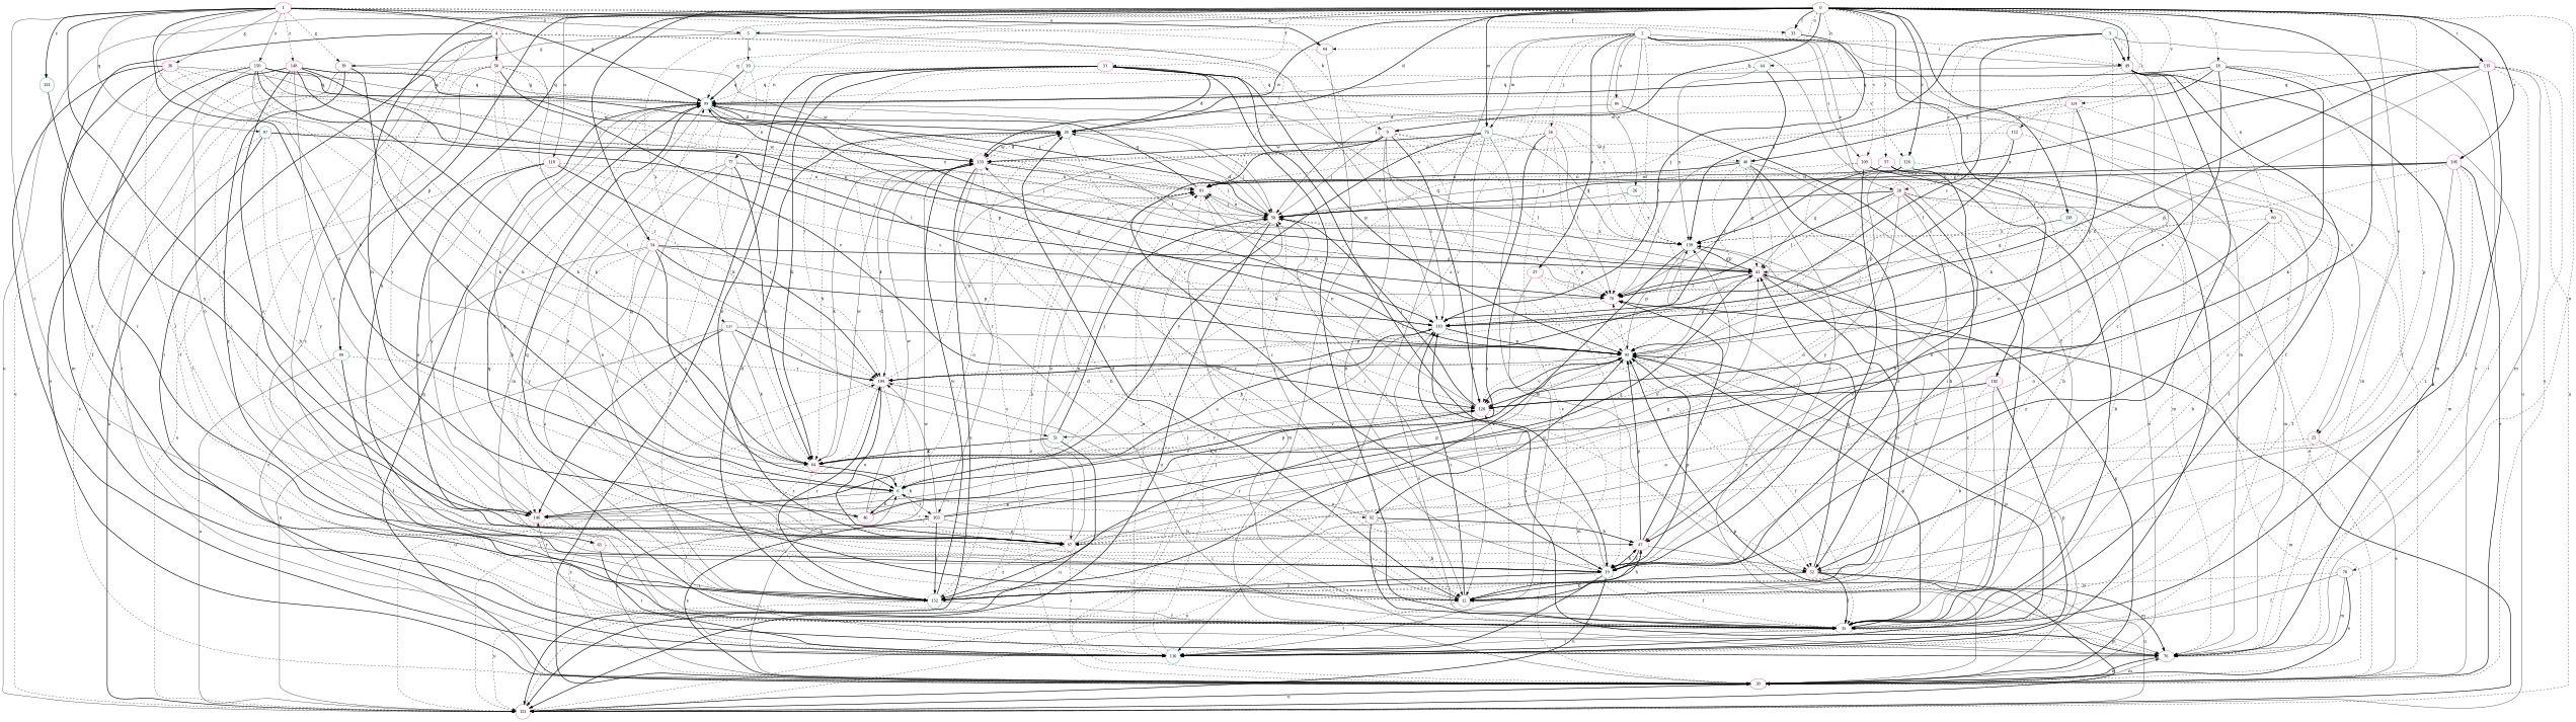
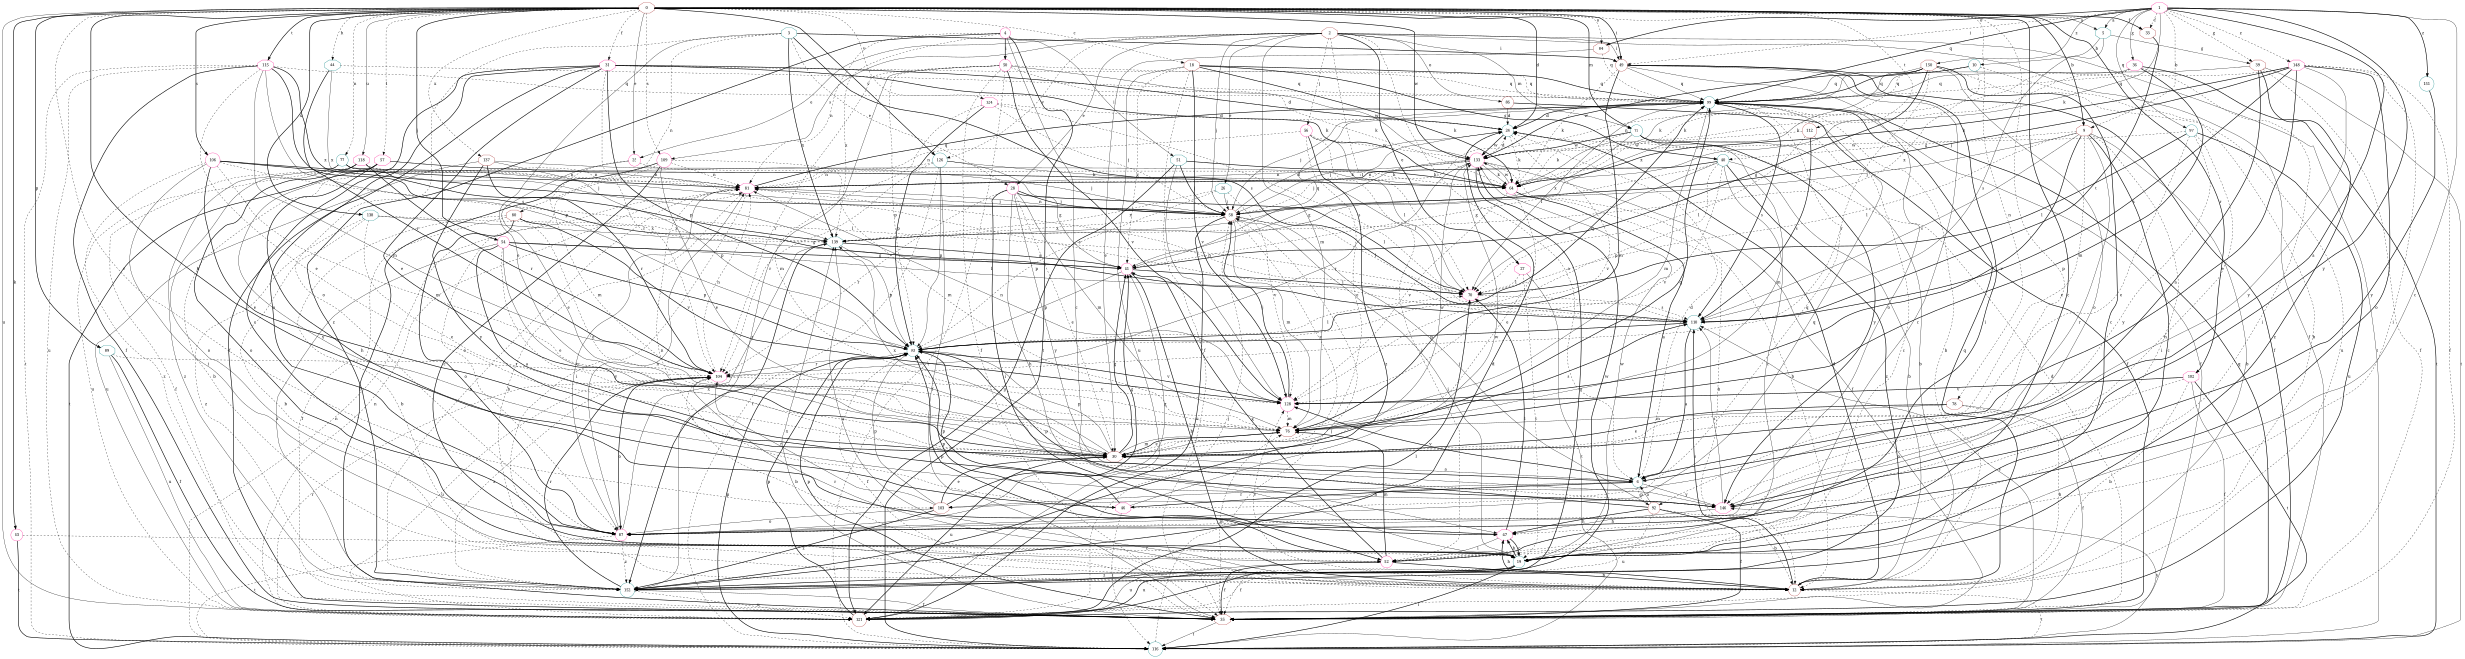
  strict digraph {
    fontname="Noto Serif"
    node [color=deeppink fontname="Noto Serif" shape=octagon]
    edge [fontname="Noto Serif" style=dashed]
    0 [color=brown]
    5 [color=teal]
    9 [color=brown]
    18 [color=brown]
    19 [color=teal shape=circle]
    24 [color=teal shape=circle]
    25 [shape=circle]
    31
    33 [color=brown]
    44 [color=teal]
    46
    49 [color=brown shape=circle]
    54 [shape=circle]
    63 [shape=circle]
    n15 [label=57]
    75 [color=teal shape=circle]
    77 [color=teal shape=circle]
    78 [color=brown]
    84 [color=brown]
    89 [color=teal]
    92 [color=brown shape=circle]
    102
    103 [color=brown]
    106 [shape=circle]
    109 [shape=circle]
    112 [color=brown shape=circle]
    115
    118
    121 [color=brown shape=circle]
    124
    126 [color=teal shape=circle]
    133 [shape=circle]
    137 [color=brown]
    138 [color=teal]
    39 [color=brown]
    110 [color=teal shape=circle]
    10 [color=teal shape=circle]
    58 [color=brown shape=circle]
    70
    30 [color=brown]
    128 [shape=circle]
    12 [color=brown shape=circle]
    40 [color=teal shape=circle]
    52 [shape=circle]
    64 [shape=circle]
    99 [color=teal shape=circle]
    35 [color=brown]
    41 [shape=circle]
    116 [color=teal shape=circle]
    152 [color=teal shape=circle]
    47
    93 [color=teal shape=circle]
    76 [color=brown]
    87 [shape=circle]
    104
    139 [color=teal]
    81
    6 [color=teal shape=circle]
    146
    1
    36
    97 [color=teal shape=circle]
    148
    150 [color=brown]
    151 [color=teal shape=circle]
    2 [color=brown]
    26 [color=teal]
    27
    28 [shape=circle]
    56 [shape=circle]
    86 [color=brown shape=circle]
    3 [color=teal]
    80 [color=brown]
    4 [shape=circle]
    50 [shape=circle]
    51 [color=teal]
    0 -> 5 [label=a style=solid]
    0 -> 9 [label=b style=bold]
    0 -> 18 [label=c]
    0 -> 19 [label=c style=bold]
    0 -> 24 [label=d style=bold]
    0 -> 25 [label=e style=solid]
    0 -> 31 [label=f]
    0 -> 33 [label=f style=bold]
    0 -> 44 [label=h]
    0 -> 46 [label=h style=bold]
    0 -> 49 [label=i style=bold]
    0 -> 54 [label=j style=bold]
    0 -> 63 [label=k style=bold]
    0 -> n15 [label=l]
    0 -> 75 [label=m style=bold]
    0 -> 77 [label=n]
    0 -> 78 [label=n]
    0 -> 84 [label=o]
    0 -> 89 [label=p style=bold]
    0 -> 92 [label=p]
    0 -> 102 [label=r style=bold]
    0 -> 103 [label=r]
    0 -> 106 [label=s style=bold]
    0 -> 109 [label=s]
    0 -> 112 [label=t]
    0 -> 115 [label=t style=bold]
    0 -> 118 [label=u style=solid]
    0 -> 121 [label=u style=solid]
    0 -> 124 [label=v]
    0 -> 126 [label=v style=bold]
    0 -> 133 [label=w style=bold]
    0 -> 137 [label=x]
    0 -> 138 [label=x style=bold]
    5 -> 39 [label=g style=solid]
    5 -> 110 [label=s style=solid]
    5 -> 10 [label=b style=solid]
    9 -> 19 [label=c style=bold]
    9 -> 103 [label=r style=solid]
    9 -> 110 [label=s style=solid]
    9 -> 58 [label=j style=solid]
    9 -> 70 [label=l]
    9 -> 30 [label=e]
    9 -> 128 [label=v style=bold]
    9 -> 12 [label=b style=solid]
    9 -> 40 [label=g]
    9 -> 52 [label=i]
    18 -> 121 [label=u style=solid]
    18 -> 128 [label=v style=bold]
    18 -> 40 [label=g style=bold]
    18 -> 64 [label=k style=bold]
    18 -> 99 [label=q style=bold]
    18 -> 35 [label=f]
    18 -> 41 [label=g]
    19 -> 121 [label=u style=bold]
    19 -> 133 [label=w style=solid]
    19 -> 58 [label=j style=solid]
    19 -> 35 [label=f]
    19 -> 116 [label=t style=bold]
    19 -> 152 [label=z style=bold]
    19 -> 47 [label=h style=bold]
    19 -> 93 [label=p style=bold]
    24 -> 133 [label=w style=bold]
    24 -> 58 [label=j style=solid]
    24 -> 128 [label=v]
    24 -> 64 [label=k]
    25 -> 30 [label=e style=solid]
    25 -> 64 [label=k]
    25 -> 76 [label=m]
    31 -> 19 [label=c style=bold]
    31 -> 24 [label=d style=bold]
    31 -> 30 [label=e style=bold]
    31 -> 64 [label=k style=bold]
    31 -> 99 [label=q]
    31 -> 35 [label=f style=bold]
    31 -> 93 [label=p style=bold]
    31 -> 87 [label=o style=bold]
    31 -> 104 [label=r]
    33 -> 110 [label=t style=bold]
    44 -> 99 [label=q]
    44 -> 104 [label=r style=bold]
    44 -> 139 [label=x style=solid]
    46 -> 133 [label=w style=solid]
    46 -> 99 [label=q]
    46 -> 116 [label=t]
    46 -> 93 [label=p style=bold]
    46 -> 81 [label=n]
    49 -> 19 [label=c style=solid]
    49 -> 52 [label=i style=bold]
    49 -> 64 [label=k]
    49 -> 99 [label=q style=solid]
    49 -> 35 [label=f style=bold]
    49 -> 76 [label=m style=bold]
    49 -> 87 [label=o style=solid]
    54 -> 70 [label=l style=solid]
    54 -> 30 [label=e style=solid]
    54 -> 41 [label=g style=bold]
    54 -> 152 [label=z style=solid]
    54 -> 93 [label=p style=bold]
    54 -> 6 [label=a style=bold]
    54 -> 146 [label=y]
    63 -> 19 [label=c]
    63 -> 116 [label=t style=bold]
    n15 -> 58 [label=j style=solid]
    n15 -> 12 [label=b]
    n15 -> 116 [label=t style=bold]
    n15 -> 47 [label=h style=bold]
    n15 -> 81 [label=n style=solid]
    75 -> 133 [label=w style=bold]
    75 -> 12 [label=b style=solid]
    75 -> 64 [label=k]
    75 -> 76 [label=m style=solid]
    75 -> 139 [label=x style=solid]
    75 -> 146 [label=y style=bold]
    77 -> 58 [label=j style=solid]
    77 -> 64 [label=k style=bold]
    77 -> 35 [label=f]
    77 -> 152 [label=z style=solid]
    77 -> 87 [label=o style=solid]
    77 -> 81 [label=n]
    78 -> 30 [label=e style=bold]
    78 -> 12 [label=b]
    78 -> 35 [label=f style=solid]
    78 -> 76 [label=m style=solid]
    84 -> 30 [label=e style=solid]
    84 -> 99 [label=q]
    89 -> 121 [label=u style=solid]
    89 -> 35 [label=f style=bold]
    89 -> 104 [label=r]
    92 -> 121 [label=u]
    92 -> 58 [label=j style=solid]
    92 -> 12 [label=b]
    92 -> 35 [label=f style=bold]
    92 -> 47 [label=h style=bold]
    92 -> 93 [label=p style=bold]
    92 -> 6 [label=a style=solid]
    102 -> 128 [label=v style=bold]
    102 -> 12 [label=b]
    102 -> 35 [label=f style=solid]
    102 -> 116 [label=t style=bold]
    102 -> 87 [label=o]
    103 -> 30 [label=e style=bold]
    103 -> 41 [label=g style=bold]
    103 -> 152 [label=z style=bold]
    103 -> 93 [label=p style=solid]
    103 -> 87 [label=o style=solid]
    103 -> 104 [label=r style=solid]
    106 -> 58 [label=j style=bold]
    106 -> 70 [label=l]
    106 -> 30 [label=e style=bold]
    106 -> 52 [label=i style=solid]
    106 -> 152 [label=z]
    106 -> 76 [label=m]
    106 -> 81 [label=n style=bold]
    109 -> 19 [label=c style=bold]
    109 -> 30 [label=e style=solid]
    109 -> 35 [label=f style=bold]
    109 -> 76 [label=m]
    109 -> 87 [label=o]
    109 -> 81 [label=n]
    112 -> 19 [label=c]
    112 -> 133 [label=w]
    112 -> 110 [label=s style=bold]
    112 -> 70 [label=l]
    115 -> 121 [label=u]
    115 -> 110 [label=s style=bold]
    115 -> 30 [label=e]
    115 -> 99 [label=q]
    115 -> 35 [label=f style=bold]
    115 -> 116 [label=t]
    115 -> 93 [label=p style=solid]
    115 -> 76 [label=m style=solid]
    115 -> 139 [label=x style=bold]
    118 -> 121 [label=u]
    118 -> 110 [label=s]
    118 -> 87 [label=o style=bold]
    118 -> 104 [label=r style=bold]
    118 -> 81 [label=n]
    118 -> 146 [label=y style=solid]
    121 -> 58 [label=j]
    121 -> 70 [label=l style=bold]
    121 -> 93 [label=p style=bold]
    121 -> 104 [label=r]
    121 -> 81 [label=n]
    124 -> 24 [label=d]
    124 -> 110 [label=s]
    124 -> 58 [label=j]
    124 -> 93 [label=p style=bold]
    124 -> 76 [label=m]
    126 -> 70 [label=l style=solid]
    126 -> 35 [label=f style=solid]
    126 -> 41 [label=g style=solid]
    126 -> 116 [label=t]
    126 -> 93 [label=p style=solid]
    126 -> 104 [label=r]
    126 -> 81 [label=n]
    133 -> 24 [label=d]
    133 -> 121 [label=u style=bold]
    133 -> 58 [label=j]
    133 -> 12 [label=b]
    133 -> 64 [label=k style=solid]
    133 -> 35 [label=f style=solid]
    133 -> 41 [label=g style=solid]
    133 -> 104 [label=r style=solid]
    133 -> 81 [label=n style=solid]
    137 -> 121 [label=u style=solid]
    137 -> 64 [label=k style=solid]
    137 -> 93 [label=p style=solid]
    137 -> 104 [label=r style=bold]
    137 -> 146 [label=y style=bold]
    138 -> 30 [label=e]
    138 -> 12 [label=b]
    138 -> 41 [label=g style=solid]
    138 -> 152 [label=z]
    138 -> 139 [label=x]
    39 -> 99 [label=q style=solid]
    39 -> 35 [label=f]
    39 -> 116 [label=t style=solid]
    39 -> 152 [label=z style=bold]
    39 -> 6 [label=a style=bold]
    110 -> 93 [label=p style=bold]
    110 -> 81 [label=n]
    110 -> 6 [label=a style=bold]
    10 -> 12 [label=b]
    10 -> 64 [label=k]
    10 -> 99 [label=q style=bold]
    10 -> 139 [label=x]
    58 -> 24 [label=d style=solid]
    58 -> 121 [label=u style=bold]
    58 -> 70 [label=l]
    58 -> 30 [label=e]
    58 -> 76 [label=m style=solid]
    58 -> 139 [label=x]
    58 -> 81 [label=n style=solid]
    70 -> 110 [label=s]
    30 -> 121 [label=u style=bold]
    30 -> 133 [label=w style=solid]
    30 -> 99 [label=q style=bold]
    30 -> 41 [label=g style=bold]
    30 -> 93 [label=p style=solid]
    30 -> 76 [label=m style=solid]
    30 -> 139 [label=x style=solid]
    30 -> 6 [label=a style=solid]
    128 -> 58 [label=j style=bold]
    128 -> 76 [label=m]
    128 -> 81 [label=n style=solid]
    12 -> 24 [label=d style=bold]
    12 -> 110 [label=s style=bold]
    12 -> 128 [label=v]
    12 -> 99 [label=q style=bold]
    12 -> 116 [label=t]
    12 -> 47 [label=h style=bold]
    12 -> 104 [label=r style=solid]
    12 -> 139 [label=x style=solid]
    40 -> 19 [label=c style=solid]
    40 -> 70 [label=l style=solid]
    40 -> 128 [label=v]
    40 -> 12 [label=b style=solid]
    40 -> 41 [label=g]
    40 -> 152 [label=z style=bold]
    40 -> 93 [label=p]
    40 -> 81 [label=n style=bold]
    52 -> 121 [label=u style=solid]
    52 -> 12 [label=b style=bold]
    52 -> 35 [label=f style=bold]
    52 -> 41 [label=g style=bold]
    52 -> 76 [label=m style=bold]
    64 -> 133 [label=w style=solid]
    64 -> 30 [label=e]
    64 -> 128 [label=v]
    64 -> 12 [label=b]
    64 -> 6 [label=a style=bold]
    99 -> 24 [label=d style=bold]
    99 -> 110 [label=s style=bold]
    99 -> 58 [label=j style=solid]
    99 -> 70 [label=l style=solid]
    99 -> 12 [label=b]
    99 -> 35 [label=f style=solid]
    99 -> 76 [label=m style=solid]
    35 -> 24 [label=d]
    35 -> 110 [label=s style=solid]
    35 -> 99 [label=q style=bold]
    35 -> 116 [label=t style=solid]
    35 -> 93 [label=p style=bold]
    35 -> 76 [label=m]
    35 -> 139 [label=x style=solid]
    41 -> 70 [label=l style=bold]
    41 -> 12 [label=b style=bold]
    41 -> 99 [label=q style=solid]
    41 -> 93 [label=p style=solid]
    116 -> 58 [label=j]
    116 -> 93 [label=p style=bold]
    116 -> 81 [label=n]
    116 -> 146 [label=y style=solid]
    152 -> 24 [label=d style=bold]
    152 -> 121 [label=u]
    152 -> 133 [label=w style=bold]
    152 -> 35 [label=f style=solid]
    152 -> 104 [label=r style=bold]
    152 -> 81 [label=n]
    47 -> 19 [label=c style=bold]
    47 -> 70 [label=l style=bold]
    47 -> 52 [label=i style=solid]
    47 -> 93 [label=p style=bold]
    93 -> 70 [label=l]
    93 -> 128 [label=v style=bold]
    93 -> 99 [label=q style=bold]
    93 -> 35 [label=f]
    93 -> 104 [label=r style=solid]
    76 -> 110 [label=s style=bold]
    76 -> 30 [label=e style=bold]
    87 -> 99 [label=q style=solid]
    87 -> 41 [label=g style=solid]
    87 -> 116 [label=t]
    87 -> 152 [label=z]
    87 -> 139 [label=x style=solid]
    87 -> 81 [label=n style=solid]
    104 -> 121 [label=u]
    104 -> 128 [label=v]
    104 -> 12 [label=b]
    104 -> 152 [label=z]
    104 -> 87 [label=o style=bold]
    104 -> 81 [label=n]
    139 -> 41 [label=g style=bold]
    139 -> 152 [label=z style=bold]
    139 -> 93 [label=p style=solid]
    81 -> 58 [label=j style=solid]
    81 -> 12 [label=b]
    81 -> 52 [label=i]
    81 -> 99 [label=q style=bold]
    81 -> 87 [label=o style=solid]
    6 -> 24 [label=d]
    6 -> 46 [label=h style=bold]
    6 -> 92 [label=p]
    6 -> 103 [label=r style=solid]
    6 -> 128 [label=v style=bold]
    6 -> 146 [label=y style=solid]
    146 -> 110 [label=s style=solid]
    146 -> 47 [label=h style=solid]
    1 -> 5 [label=a style=solid]
    1 -> 9 [label=b]
    1 -> 19 [label=c style=solid]
    1 -> 33 [label=f]
    1 -> 49 [label=i]
    1 -> 84 [label=o style=bold]
    1 -> 39 [label=g]
    1 -> 64 [label=k style=solid]
    1 -> 99 [label=q style=bold]
    1 -> 6 [label=a style=bold]
    1 -> 146 [label=y style=bold]
    1 -> 36 [label=g style=solid]
    1 -> 97 [label=q style=solid]
    1 -> 148 [label=z]
    1 -> 150 [label=z style=solid]
    1 -> 151 [label=z style=bold]
    36 -> 52 [label=i]
    36 -> 64 [label=k]
    36 -> 99 [label=q style=solid]
    36 -> 116 [label=t style=bold]
    36 -> 76 [label=m style=bold]
    36 -> 81 [label=n]
    97 -> 121 [label=u style=bold]
    97 -> 133 [label=w]
    97 -> 70 [label=l style=bold]
    97 -> 30 [label=e]
    97 -> 47 [label=h]
    97 -> 146 [label=y]
    148 -> 110 [label=s style=bold]
    148 -> 58 [label=j style=bold]
    148 -> 30 [label=e style=bold]
    148 -> 52 [label=i]
    148 -> 64 [label=k style=bold]
    148 -> 99 [label=q]
    148 -> 35 [label=f]
    148 -> 87 [label=o style=bold]
    148 -> 146 [label=y style=solid]
    150 -> 19 [label=c style=bold]
    150 -> 121 [label=u]
    150 -> 133 [label=w style=bold]
    150 -> 64 [label=k style=solid]
    150 -> 99 [label=q style=solid]
    150 -> 41 [label=g style=bold]
    150 -> 87 [label=o style=solid]
    150 -> 104 [label=r]
    150 -> 139 [label=x style=solid]
    151 -> 146 [label=y style=bold]
    2 -> 25 [label=e style=solid]
    2 -> 49 [label=i style=solid]
    2 -> 75 [label=m style=solid]
    2 -> 109 [label=s style=solid]
    2 -> 126 [label=v]
    2 -> 58 [label=j style=solid]
    2 -> 70 [label=l]
    2 -> 35 [label=f style=solid]
    2 -> 116 [label=t style=solid]
    2 -> 76 [label=m style=solid]
    2 -> 6 [label=a]
    2 -> 26 [label=e style=solid]
    2 -> 27 [label=e style=bold]
    2 -> 28 [label=e style=solid]
    2 -> 56 [label=j]
    2 -> 86 [label=o style=solid]
    26 -> 58 [label=j style=solid]
    26 -> 128 [label=v]
    26 -> 93 [label=p]
    26 -> 139 [label=x]
    27 -> 19 [label=c]
    27 -> 70 [label=l]
    27 -> 116 [label=t style=solid]
    28 -> 58 [label=j style=bold]
    28 -> 70 [label=l style=bold]
    28 -> 30 [label=e]
    28 -> 52 [label=i style=bold]
    28 -> 47 [label=h style=solid]
    28 -> 76 [label=m style=solid]
    28 -> 104 [label=r]
    28 -> 146 [label=y style=solid]
    56 -> 133 [label=w]
    56 -> 70 [label=l style=solid]
    56 -> 30 [label=e]
    56 -> 52 [label=i]
    56 -> 152 [label=z style=bold]
    56 -> 81 [label=n]
    86 -> 24 [label=d style=solid]
    86 -> 35 [label=f style=bold]
    3 -> 49 [label=i style=bold]
    3 -> 110 [label=s style=bold]
    3 -> 30 [label=e style=solid]
    3 -> 87 [label=o]
    3 -> 139 [label=x style=bold]
    3 -> 28 [label=e]
    3 -> 80 [label=n]
    80 -> 30 [label=e]
    80 -> 128 [label=v style=bold]
    80 -> 12 [label=b]
    80 -> 35 [label=f]
-   80 -> 87 [label=o]
+   80 -> 87 [label=o style=bold]
    80 -> 139 [label=x]
    4 -> 19 [label=c style=solid]
    4 -> 116 [label=t style=bold]
    4 -> 152 [label=z style=bold]
    4 -> 139 [label=x]
    4 -> 81 [label=n]
    4 -> 50 [label=i style=bold]
    4 -> 51 [label=i style=solid]
    50 -> 133 [label=w style=solid]
    50 -> 128 [label=v style=bold]
    50 -> 64 [label=k]
    50 -> 99 [label=q]
    50 -> 35 [label=f]
    50 -> 116 [label=t]
    50 -> 152 [label=z style=solid]
    50 -> 93 [label=p]
    50 -> 104 [label=r]
    51 -> 121 [label=u style=bold]
    51 -> 58 [label=j style=bold]
-   128 -> 51 [label=v style=solid]
+   51 -> 128 [label=v style=solid]
    51 -> 64 [label=k style=bold]
  }
